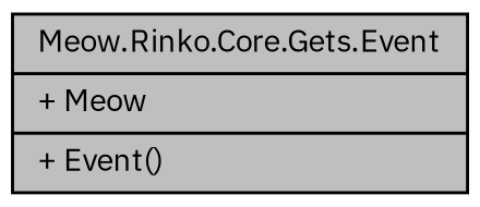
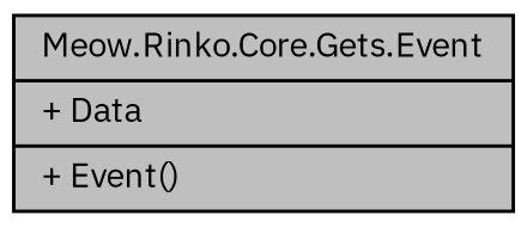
  digraph {
    fontname="IBM Plex Sans"
-   n1 [color=black fillcolor=grey75 fontcolor=black fontname="IBM Plex Sans" fontsize=10 height=0.2 label="{Meow.Rinko.Core.Gets.Event\n|+ Meow\l|+ Event()\l}" shape=record style=filled width=0.4]
+   n1 [color=black fillcolor=grey75 fontcolor=black fontname="IBM Plex Sans" fontsize=10 height=0.2 label="{Meow.Rinko.Core.Gets.Event\n|+ Data\l|+ Event()\l}" shape=record style=filled width=0.4]
  }
